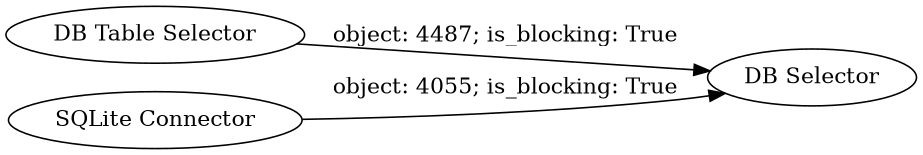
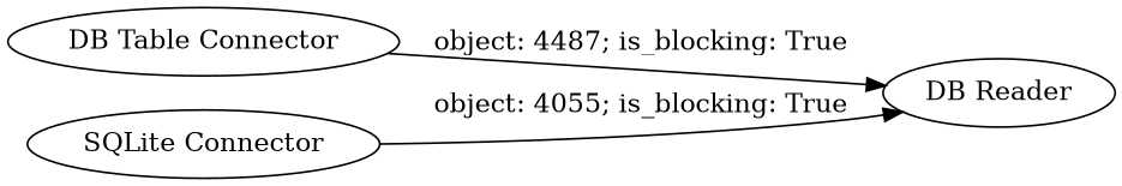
  digraph {
    rankdir=LR
-   n1 [label="DB Table Selector"]
-   n2 [label="DB Selector"]
+   n1 [label="DB Table Connector"]
+   n2 [label="DB Reader"]
    n3 [label="SQLite Connector"]
    n1 -> n2 [label="object: 4487; is_blocking: True"]
    n3 -> n2 [label="object: 4055; is_blocking: True"]
  }
